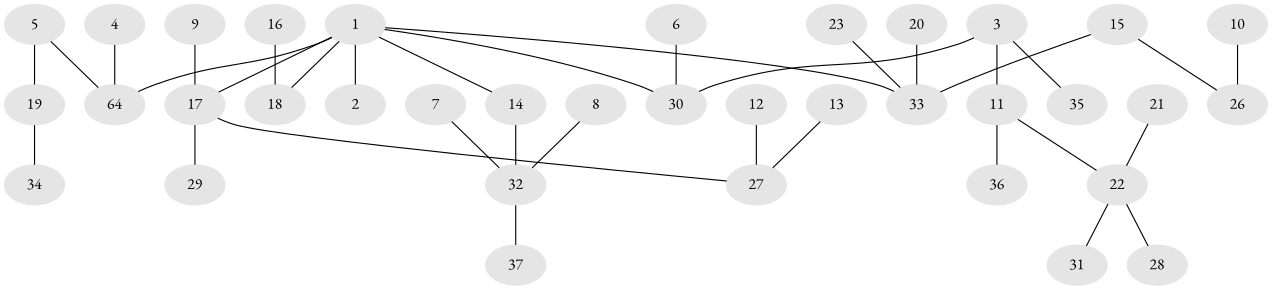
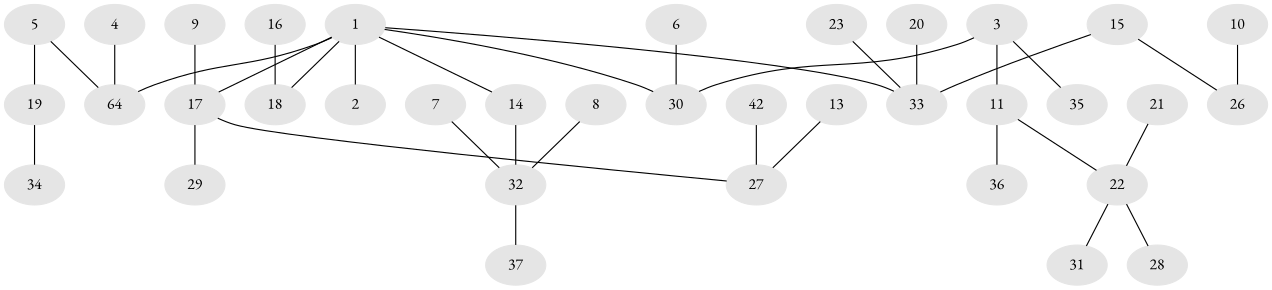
  graph {
    fontname="EB Garamond"
    node [color=gray90 fontname="EB Garamond" style=filled]
    edge [fontname="EB Garamond" weight=1.0]
    1
    2
    14
    17
    18
    n6 [label=64]
    30
    33
    32
    27
    29
    3
    11
    35
    22
    36
    4
    5
    19
    34
    6
    7
    37
    8
    9
    10
    26
    28
    31
-   12
+   12 [label=42]
    13
    15
    16
    20
    21
    23
    1 -- 2
    1 -- 14
    1 -- 17
    1 -- 18
    1 -- n6
    1 -- 30
    1 -- 33
    14 -- 32
    17 -- 27
    17 -- 29
    32 -- 37
    3 -- 30
    3 -- 11
    3 -- 35
    11 -- 22
    11 -- 36
    22 -- 28
    22 -- 31
    4 -- n6
    5 -- n6
    5 -- 19
    19 -- 34
    6 -- 30
    7 -- 32
    8 -- 32
    9 -- 17
    10 -- 26
    12 -- 27
    13 -- 27
    15 -- 33
    15 -- 26
    16 -- 18
    20 -- 33
    21 -- 22
    23 -- 33
  }
